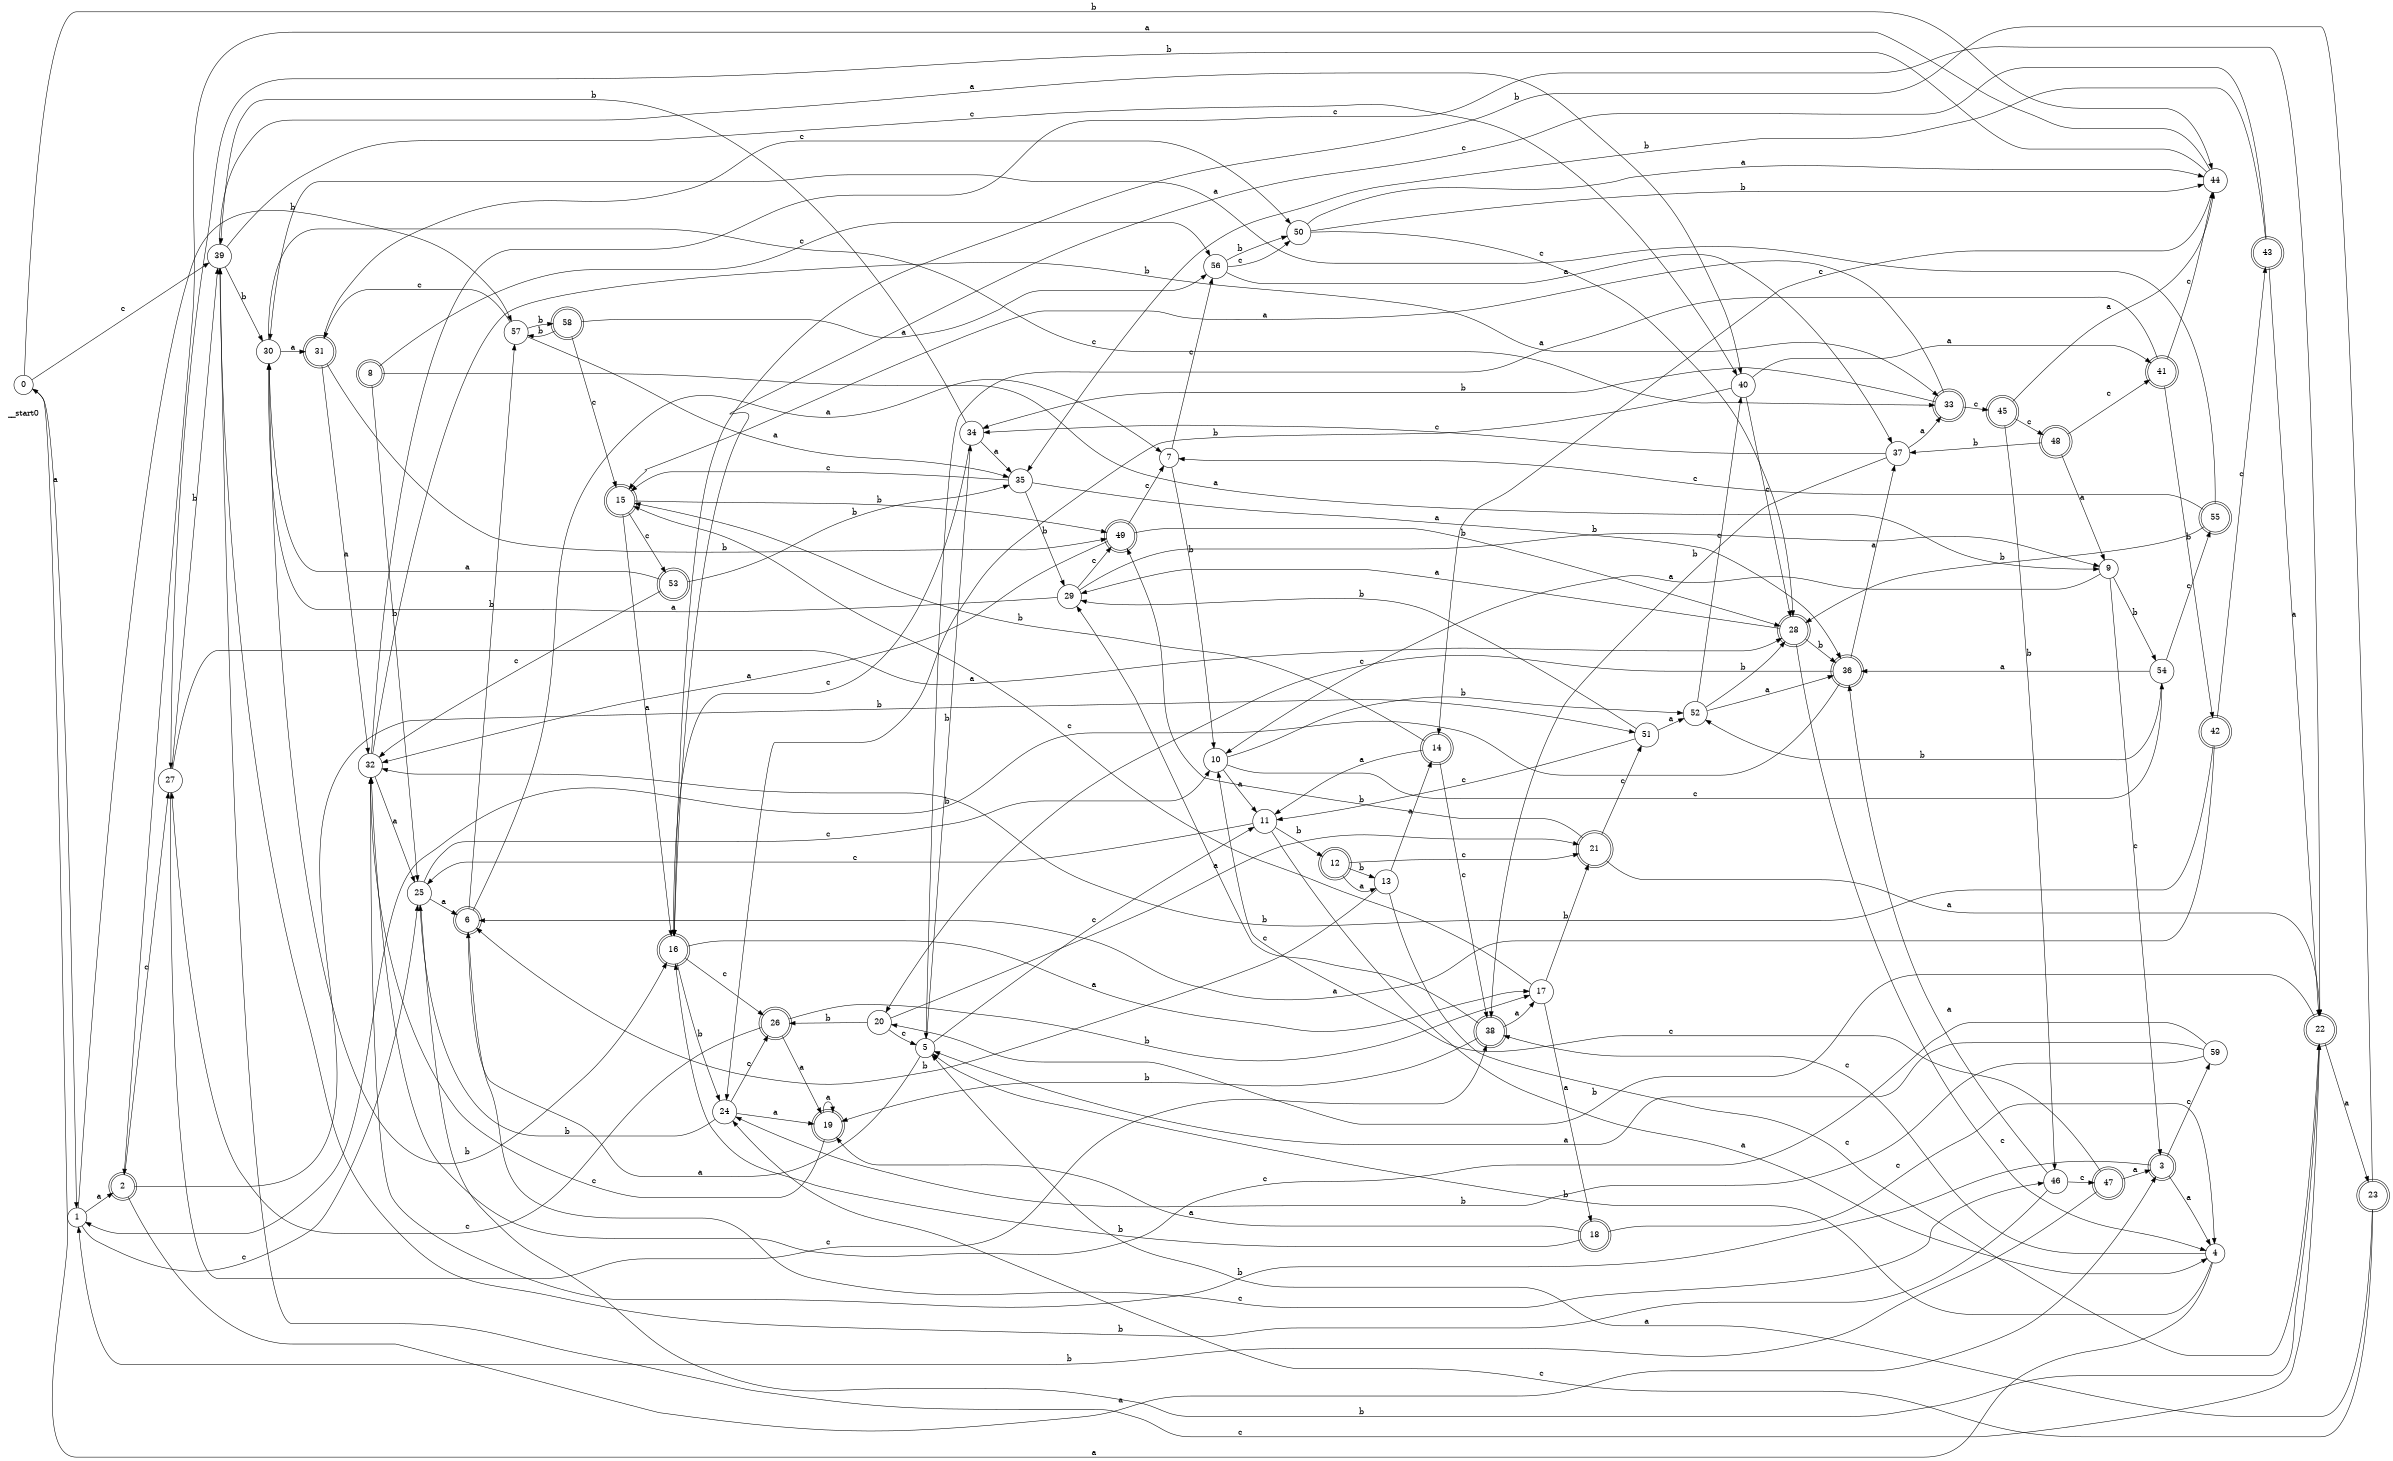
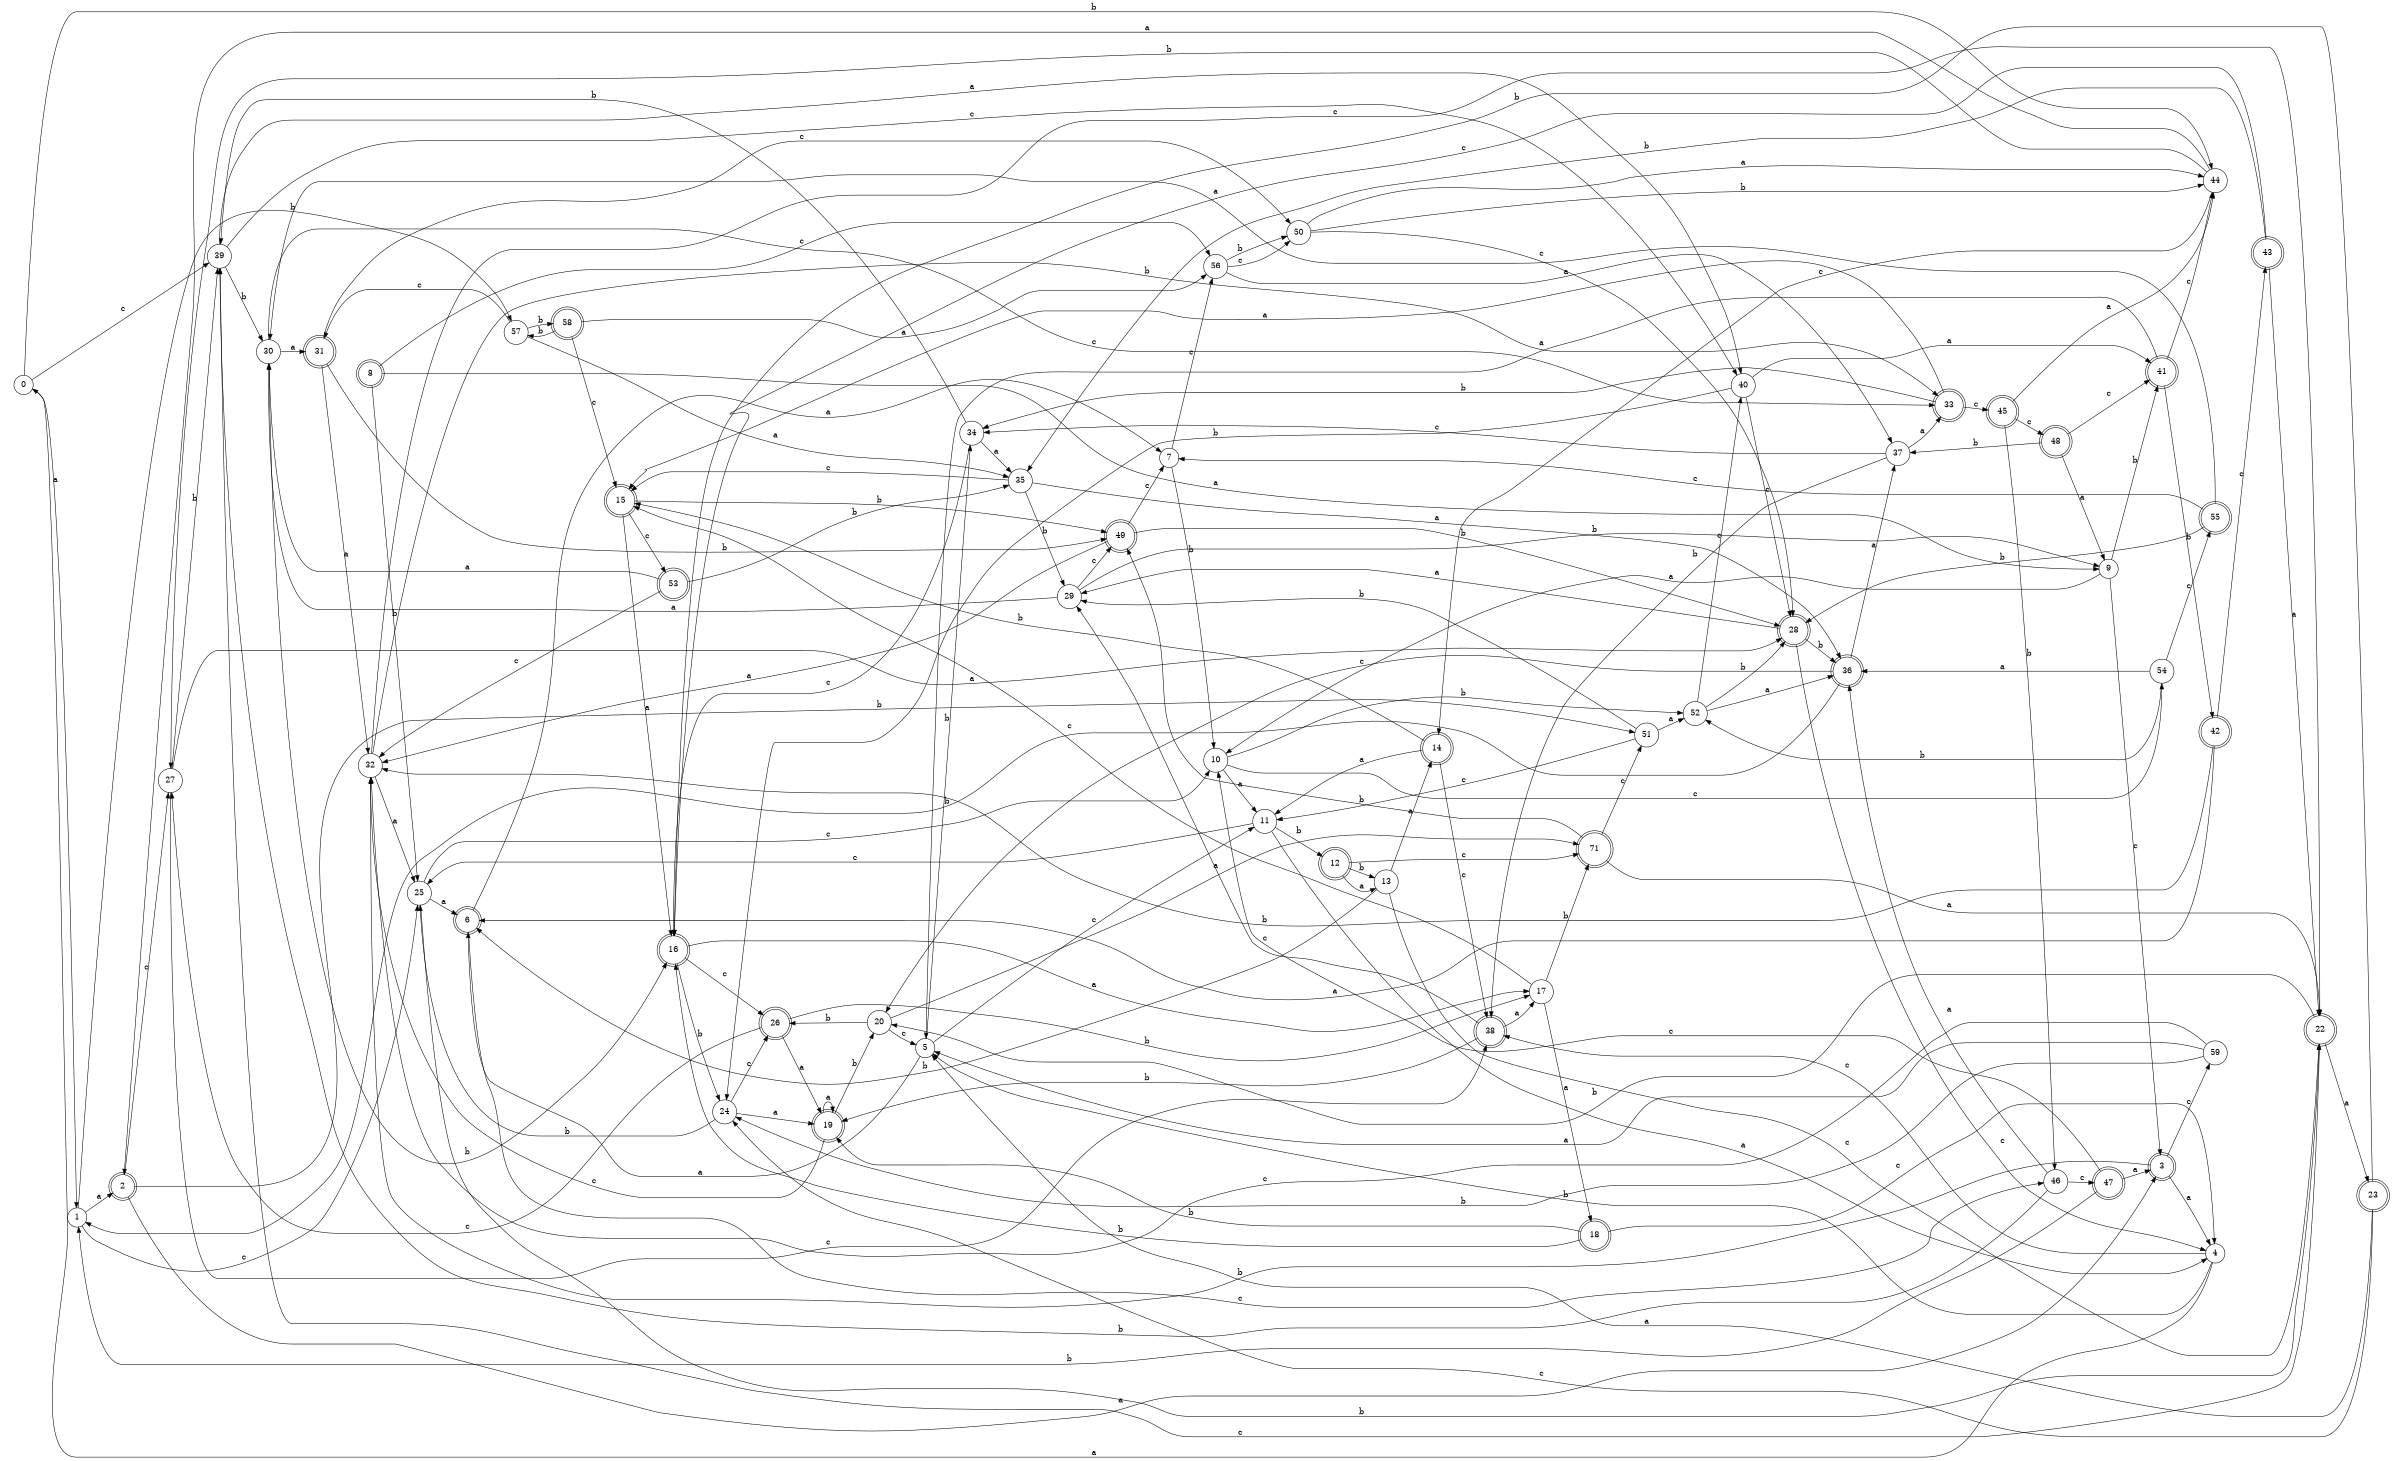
  digraph {
    rankdir=LR
    node [shape=circle color=black fillcolor=white style=filled]
-   __start0 [shape=none color="" fillcolor="" style=""]
    n2 [label=0]
    n3 [label=1]
    n4 [label=39]
    n5 [label=44]
    n6 [label=2 shape=doublecircle style="rounded,filled"]
    n7 [label=25]
    n8 [label=57]
    n9 [label=30]
    n10 [label=40]
    n11 [label=27]
    n12 [label=14 shape=doublecircle style="rounded,filled"]
    n13 [label=3 shape=doublecircle style="rounded,filled"]
    n14 [label=51]
    n15 [label=6 shape=doublecircle style="rounded,filled"]
    n16 [label=10]
    n17 [label=22 shape=doublecircle style="rounded,filled"]
    n18 [label=31 shape=doublecircle style="rounded,filled"]
    n19 [label=35]
    n20 [label=58 shape=doublecircle style="rounded,filled"]
    n21 [label=4]
    n22 [label=32]
    n23 [label=59]
    n24 [label=38 shape=doublecircle style="rounded,filled"]
    n25 [label=28 shape=doublecircle style="rounded,filled"]
    n26 [label=11]
    n27 [label=52]
    n28 [label=29]
    n29 [label=5]
    n30 [label=33 shape=doublecircle style="rounded,filled"]
    n31 [label=24]
    n32 [label=34]
    n33 [label=17]
    n34 [label=19 shape=doublecircle style="rounded,filled"]
    n35 [label=7]
    n36 [label=46]
    n37 [label=12 shape=doublecircle style="rounded,filled"]
    n38 [label=16 shape=doublecircle style="rounded,filled"]
    n39 [label=56]
    n40 [label=36 shape=doublecircle style="rounded,filled"]
    n41 [label=47 shape=doublecircle style="rounded,filled"]
    n42 [label=8 shape=doublecircle style="rounded,filled"]
    n43 [label=9]
    n44 [label=54]
    n45 [label=50]
    n46 [label=37]
    n47 [label=55 shape=doublecircle style="rounded,filled"]
    n48 [label=13]
-   n49 [label=21 shape=doublecircle style="rounded,filled"]
+   n49 [label=71 shape=doublecircle style="rounded,filled"]
    n50 [label=49 shape=doublecircle style="rounded,filled"]
    n51 [label=15 shape=doublecircle style="rounded,filled"]
    n52 [label=20]
    n53 [label=23 shape=doublecircle style="rounded,filled"]
    n54 [label=53 shape=doublecircle style="rounded,filled"]
    n55 [label=26 shape=doublecircle style="rounded,filled"]
    n56 [label=18 shape=doublecircle style="rounded,filled"]
    n57 [label=45 shape=doublecircle style="rounded,filled"]
    n58 [label=48 shape=doublecircle style="rounded,filled"]
    n59 [label=41 shape=doublecircle style="rounded,filled"]
    n60 [label=42 shape=doublecircle style="rounded,filled"]
    n61 [label=43 shape=doublecircle style="rounded,filled"]
    n2 -> n3 [label=a]
    n2 -> n4 [label=c]
    n2 -> n5 [label=b]
    n3 -> n6 [label=a]
    n3 -> n7 [label=c]
    n3 -> n8 [label=b]
    n4 -> n9 [label=b]
    n4 -> n10 [label=a]
    n4 -> n10 [label=c]
    n5 -> n6 [label=a]
    n5 -> n11 [label=b]
    n5 -> n12 [label=c]
    n6 -> n11 [label=c]
    n6 -> n13 [label=a]
    n6 -> n14 [label=b]
    n7 -> n15 [label=a]
    n7 -> n16 [label=c]
    n7 -> n17 [label=b]
    n8 -> n18 [label=c]
    n8 -> n19 [label=a]
    n8 -> n20 [label=b]
    n9 -> n18 [label=a]
    n9 -> n30 [label=c]
    n9 -> n38 [label=b]
    n10 -> n25 [label=c]
    n10 -> n31 [label=b]
    n10 -> n59 [label=a]
    n11 -> n4 [label=b]
    n11 -> n24 [label=c]
    n11 -> n25 [label=a]
    n12 -> n24 [label=c]
    n12 -> n26 [label=a]
    n12 -> n51 [label=b]
    n13 -> n21 [label=a]
    n13 -> n22 [label=b]
    n13 -> n23 [label=c]
    n14 -> n26 [label=c]
    n14 -> n27 [label=a]
    n14 -> n28 [label=b]
-   n15 -> n8 [label=b]
    n15 -> n35 [label=a]
    n15 -> n36 [label=c]
    n16 -> n26 [label=a]
    n16 -> n27 [label=b]
    n16 -> n44 [label=c]
    n17 -> n4 [label=c]
    n17 -> n52 [label=b]
    n17 -> n53 [label=a]
    n18 -> n22 [label=a]
    n18 -> n45 [label=c]
    n18 -> n50 [label=b]
    n19 -> n28 [label=b]
    n19 -> n40 [label=a]
    n19 -> n51 [label=c]
    n20 -> n8 [label=b]
    n20 -> n39 [label=a]
    n20 -> n51 [label=c]
    n21 -> n2 [label=a]
    n21 -> n24 [label=c]
    n21 -> n29 [label=b]
    n22 -> n7 [label=a]
    n22 -> n17 [label=c]
    n22 -> n30 [label=b]
    n23 -> n22 [label=c]
    n23 -> n29 [label=a]
    n23 -> n31 [label=b]
    n24 -> n28 [label=c]
    n24 -> n33 [label=a]
    n24 -> n34 [label=b]
    n25 -> n21 [label=c]
    n25 -> n28 [label=a]
    n25 -> n40 [label=b]
    n26 -> n7 [label=c]
    n26 -> n21 [label=a]
    n26 -> n37 [label=b]
    n27 -> n10 [label=c]
    n27 -> n25 [label=b]
    n27 -> n40 [label=a]
    n28 -> n9 [label=a]
    n28 -> n43 [label=b]
    n28 -> n50 [label=c]
    n29 -> n15 [label=a]
    n29 -> n26 [label=c]
    n29 -> n32 [label=b]
    n30 -> n32 [label=b]
    n30 -> n51 [label=a]
    n30 -> n57 [label=c]
    n31 -> n7 [label=b]
    n31 -> n34 [label=a]
    n31 -> n55 [label=c]
    n32 -> n4 [label=b]
    n32 -> n19 [label=a]
    n32 -> n38 [label=c]
    n33 -> n49 [label=b]
    n33 -> n51 [label=c]
    n33 -> n56 [label=a]
    n34 -> n22 [label=c]
    n34 -> n34 [label=a]
+   n34 -> n52 [label=b]
    n35 -> n16 [label=b]
    n35 -> n39 [label=c]
    n36 -> n4 [label=b]
    n36 -> n40 [label=a]
    n36 -> n41 [label=c]
    n37 -> n48 [label=a]
    n37 -> n48 [label=b]
    n37 -> n49 [label=c]
    n38 -> n31 [label=b]
    n38 -> n33 [label=a]
    n38 -> n55 [label=c]
    n39 -> n45 [label=b]
    n39 -> n45 [label=c]
    n39 -> n46 [label=a]
    n40 -> n3 [label=b]
    n40 -> n46 [label=a]
    n40 -> n52 [label=c]
    n41 -> n3 [label=b]
    n41 -> n13 [label=a]
    n41 -> n16 [label=c]
    n42 -> n7 [label=b]
    n42 -> n39 [label=c]
    n42 -> n43 [label=a]
    n43 -> n13 [label=c]
    n43 -> n16 [label=a]
-   n43 -> n44 [label=b]
+   n43 -> n59 [label=b]
    n44 -> n27 [label=b]
    n44 -> n40 [label=a]
    n44 -> n47 [label=c]
    n45 -> n5 [label=a]
    n45 -> n5 [label=b]
    n45 -> n25 [label=c]
    n46 -> n24 [label=b]
    n46 -> n30 [label=a]
    n46 -> n32 [label=c]
    n47 -> n9 [label=a]
    n47 -> n25 [label=b]
    n47 -> n35 [label=c]
    n48 -> n12 [label=a]
    n48 -> n15 [label=b]
    n48 -> n17 [label=c]
    n49 -> n14 [label=c]
    n49 -> n17 [label=a]
    n49 -> n50 [label=b]
    n50 -> n22 [label=a]
    n50 -> n25 [label=b]
    n50 -> n35 [label=c]
    n51 -> n38 [label=a]
    n51 -> n50 [label=b]
    n51 -> n54 [label=c]
    n52 -> n29 [label=c]
    n52 -> n49 [label=a]
    n52 -> n55 [label=b]
    n53 -> n29 [label=a]
    n53 -> n31 [label=c]
    n53 -> n38 [label=b]
    n54 -> n9 [label=a]
    n54 -> n19 [label=b]
    n54 -> n22 [label=c]
    n55 -> n11 [label=c]
    n55 -> n33 [label=b]
    n55 -> n34 [label=a]
    n56 -> n21 [label=c]
-   n56 -> n34 [label=a]
+   n56 -> n34 [label=b]
    n56 -> n38 [label=b]
    n57 -> n5 [label=a]
    n57 -> n36 [label=b]
    n57 -> n58 [label=c]
    n58 -> n43 [label=a]
    n58 -> n46 [label=b]
    n58 -> n59 [label=c]
    n59 -> n5 [label=c]
    n59 -> n29 [label=a]
    n59 -> n60 [label=b]
    n60 -> n15 [label=a]
    n60 -> n22 [label=b]
    n60 -> n61 [label=c]
    n61 -> n17 [label=a]
    n61 -> n19 [label=b]
    n61 -> n38 [label=c]
  }
